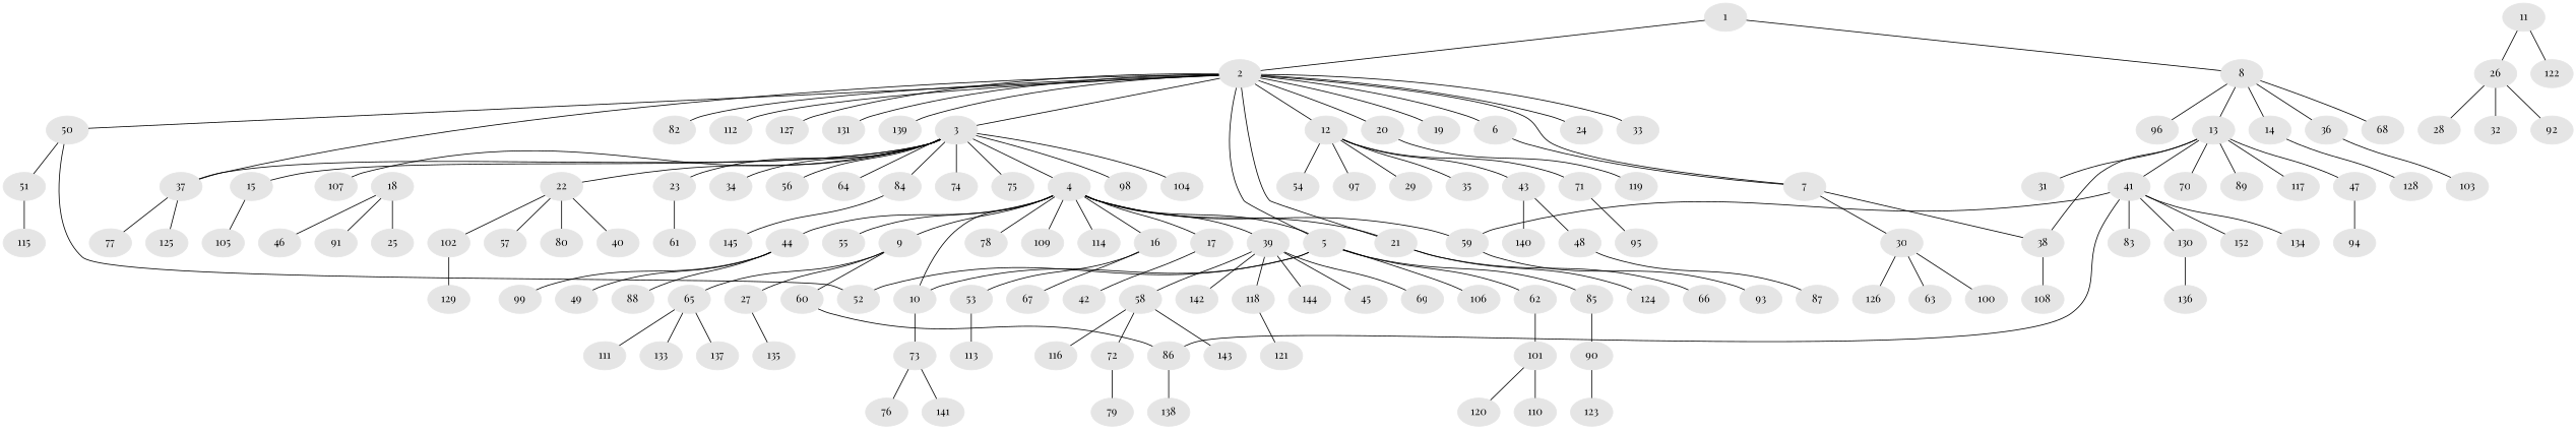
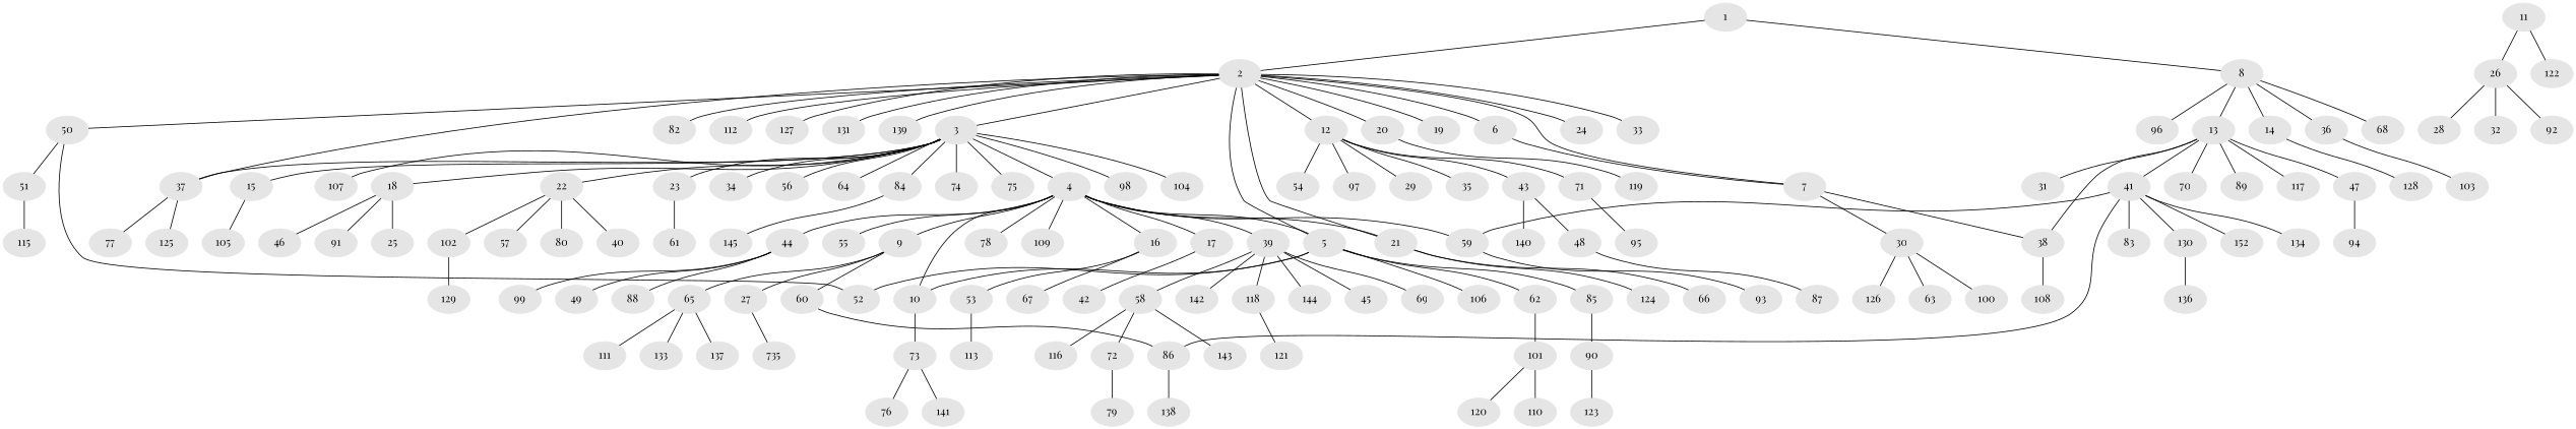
  graph {
    fontname="Playfair Display"
    node [color=gray90 fontname="Playfair Display" style=filled]
    edge [fontname="Playfair Display"]
    1
    2
    8
    3
    5
    6
    7
    12
    19
    20
    21
    24
    33
    37
    50
    82
    112
    127
    131
    139
    13
    14
    36
    68
    96
    4
    15
    18
    22
    23
    34
    56
    64
    74
    75
    84
    98
    104
    107
    10
    52
    62
    85
    106
    30
    38
    11
    26
    122
    29
    35
    43
    54
    71
    97
    119
    66
    124
    77
    125
    51
    9
    16
    17
    39
    44
    55
    59
    78
    109
-   114
    105
    25
    46
    91
    40
    57
    80
    102
    61
    145
    27
    60
    65
    73
    53
    67
    42
    45
    58
    69
    118
    142
    144
    49
    88
    99
    93
    101
    90
    63
    100
    126
    108
    31
    41
    47
    70
    89
    117
    128
    103
-   135
+   135 [label=735]
    86
    111
    133
    137
    76
    141
    28
    32
    92
    48
    140
    95
    83
    130
    n128 [label=152]
    134
    94
    113
    129
    72
    116
    143
    121
    138
    136
    87
    115
    79
    110
    120
    123
    1 -- 2
    1 -- 8
    2 -- 3
    2 -- 5
    2 -- 6
    2 -- 7
    2 -- 12
    2 -- 19
    2 -- 20
    2 -- 21
    2 -- 24
    2 -- 33
    2 -- 37
    2 -- 50
    2 -- 82
    2 -- 112
    2 -- 127
    2 -- 131
    2 -- 139
    8 -- 13
    8 -- 14
    8 -- 36
    8 -- 68
    8 -- 96
    3 -- 37
    3 -- 4
    3 -- 15
+   3 -- 18
    3 -- 22
    3 -- 23
    3 -- 34
    3 -- 56
    3 -- 64
    3 -- 74
    3 -- 75
    3 -- 84
    3 -- 98
    3 -- 104
    3 -- 107
    5 -- 10
    5 -- 52
    5 -- 62
    5 -- 85
    5 -- 106
    6 -- 7
    7 -- 30
    7 -- 38
    12 -- 29
    12 -- 35
    12 -- 43
    12 -- 54
    12 -- 71
    12 -- 97
    20 -- 119
    21 -- 66
    21 -- 124
    37 -- 77
    37 -- 125
    50 -- 52
    50 -- 51
    13 -- 38
    13 -- 31
    13 -- 41
    13 -- 47
    13 -- 70
    13 -- 89
    13 -- 117
    14 -- 128
    36 -- 103
    4 -- 5
    4 -- 21
    4 -- 10
    4 -- 9
    4 -- 16
    4 -- 17
    4 -- 39
    4 -- 44
    4 -- 55
    4 -- 59
    4 -- 78
    4 -- 109
-   4 -- 114
    15 -- 105
    18 -- 25
    18 -- 46
    18 -- 91
    22 -- 40
    22 -- 57
    22 -- 80
    22 -- 102
    23 -- 61
    84 -- 145
    10 -- 73
    62 -- 101
    85 -- 90
    30 -- 63
    30 -- 100
    30 -- 126
    38 -- 108
    11 -- 26
    11 -- 122
    26 -- 28
    26 -- 32
    26 -- 92
    43 -- 48
    43 -- 140
    71 -- 95
    51 -- 115
    9 -- 27
    9 -- 60
    9 -- 65
    16 -- 53
    16 -- 67
    17 -- 42
    39 -- 45
    39 -- 58
    39 -- 69
    39 -- 118
    39 -- 142
    39 -- 144
    44 -- 49
    44 -- 88
    44 -- 99
    59 -- 93
    102 -- 129
    27 -- 135
    60 -- 86
    65 -- 111
    65 -- 133
    65 -- 137
    73 -- 76
    73 -- 141
    53 -- 113
    58 -- 72
    58 -- 116
    58 -- 143
    118 -- 121
    101 -- 110
    101 -- 120
    90 -- 123
    41 -- 59
    41 -- 86
    41 -- 83
    41 -- 130
    41 -- n128
    41 -- 134
    47 -- 94
    86 -- 138
    48 -- 87
    130 -- 136
    72 -- 79
  }
